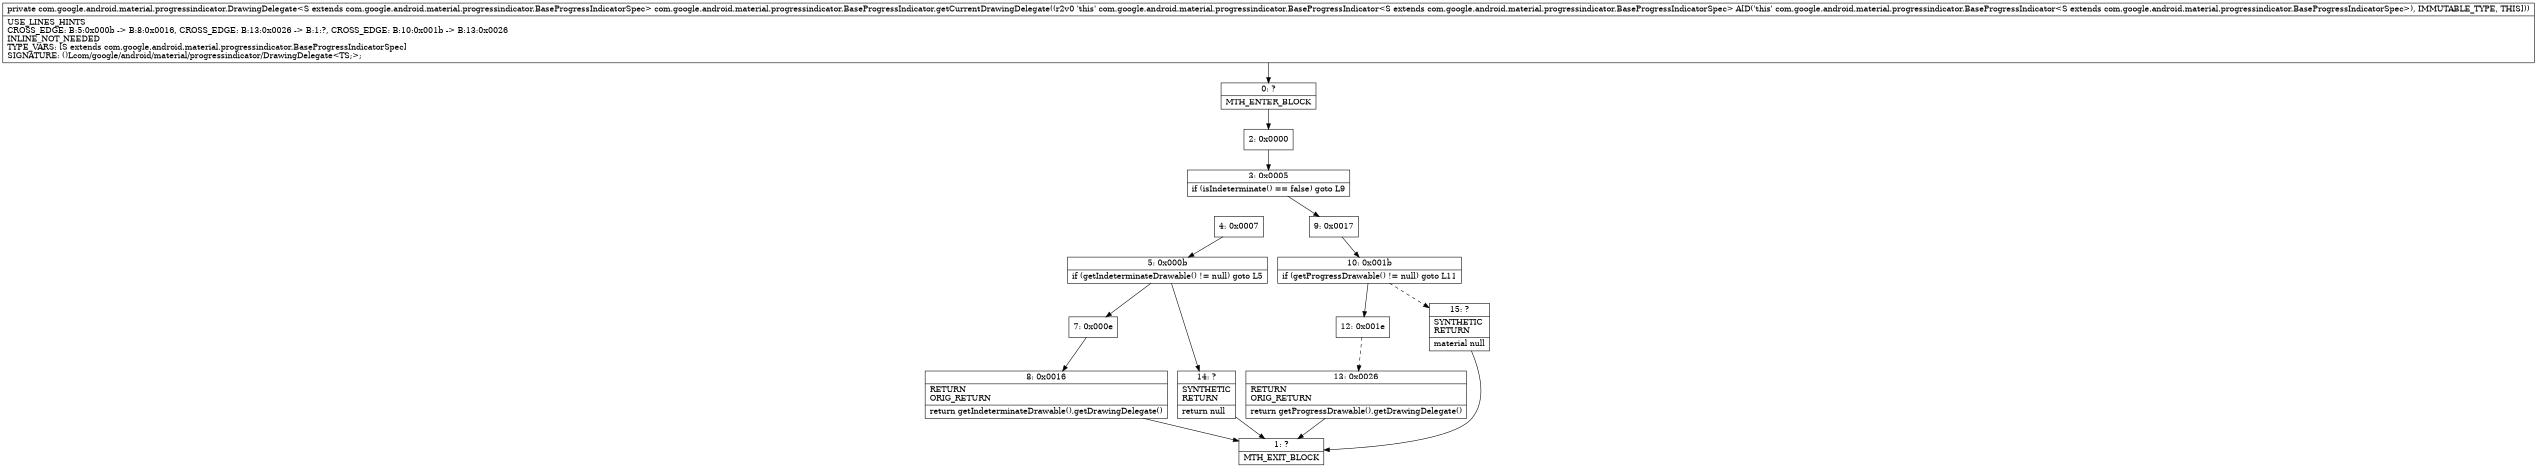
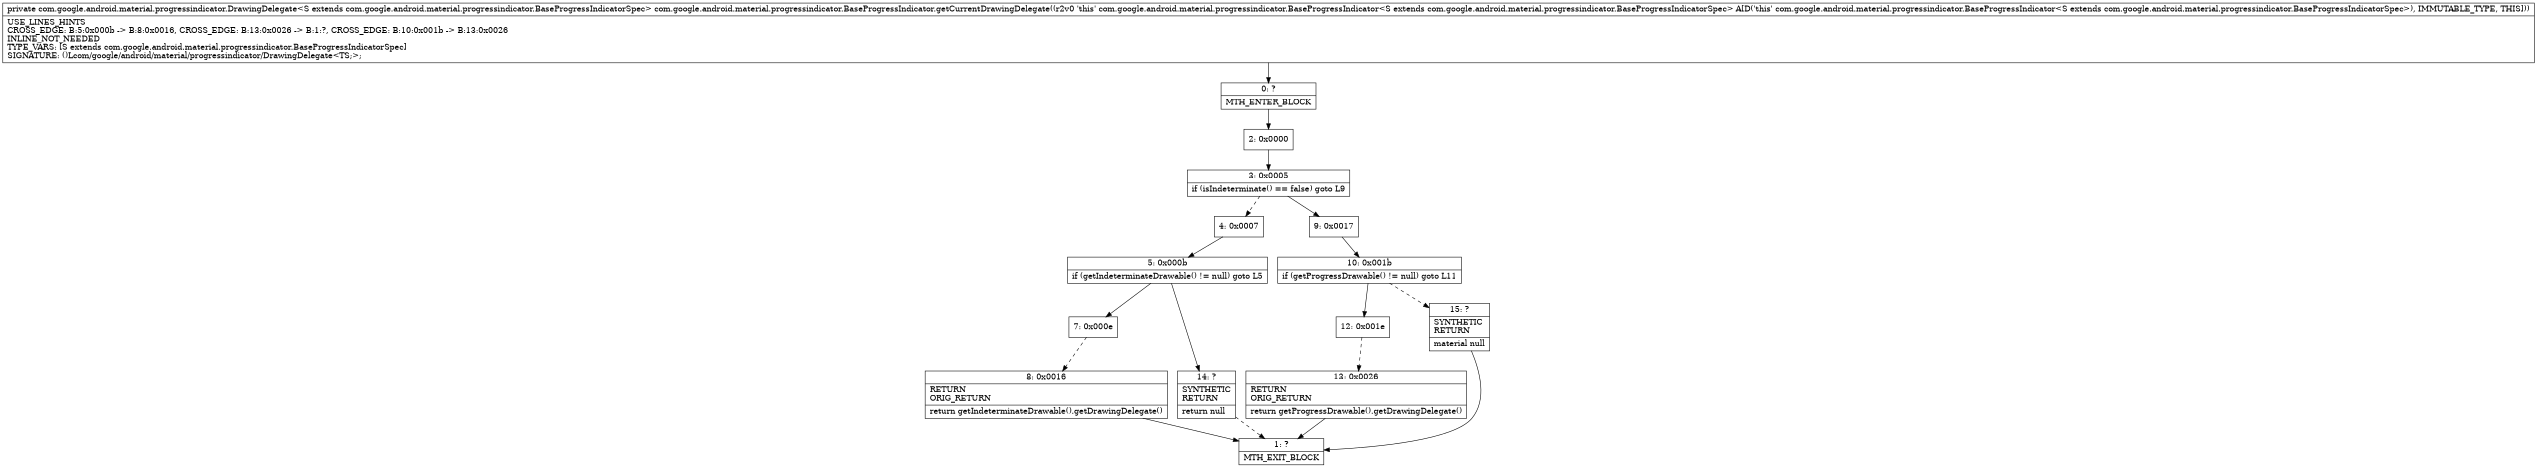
  digraph {
    node [shape=record]
    n1 [label="{0\:\ ?|MTH_ENTER_BLOCK\l}"]
    n2 [label="{2\:\ 0x0000}"]
    n3 [label="{3\:\ 0x0005|if (isIndeterminate() == false) goto L9\l}"]
    n4 [label="{4\:\ 0x0007}"]
    n5 [label="{9\:\ 0x0017}"]
    n6 [label="{5\:\ 0x000b|if (getIndeterminateDrawable() != null) goto L5\l}"]
    n7 [label="{10\:\ 0x001b|if (getProgressDrawable() != null) goto L11\l}"]
    n8 [label="{7\:\ 0x000e}"]
    n9 [label="{14\:\ ?|SYNTHETIC\lRETURN\l|return null\l}"]
    n10 [label="{8\:\ 0x0016|RETURN\lORIG_RETURN\l|return getIndeterminateDrawable().getDrawingDelegate()\l}"]
    n11 [label="{1\:\ ?|MTH_EXIT_BLOCK\l}"]
    n12 [label="{12\:\ 0x001e}"]
    n13 [label="{15\:\ ?|SYNTHETIC\lRETURN\l|material null\l}"]
    n14 [label="{13\:\ 0x0026|RETURN\lORIG_RETURN\l|return getProgressDrawable().getDrawingDelegate()\l}"]
    n15 [label="{private com.google.android.material.progressindicator.DrawingDelegate\<S extends com.google.android.material.progressindicator.BaseProgressIndicatorSpec\> com.google.android.material.progressindicator.BaseProgressIndicator.getCurrentDrawingDelegate((r2v0 'this' com.google.android.material.progressindicator.BaseProgressIndicator\<S extends com.google.android.material.progressindicator.BaseProgressIndicatorSpec\> A[D('this' com.google.android.material.progressindicator.BaseProgressIndicator\<S extends com.google.android.material.progressindicator.BaseProgressIndicatorSpec\>), IMMUTABLE_TYPE, THIS]))  | USE_LINES_HINTS\lCROSS_EDGE: B:5:0x000b \-\> B:8:0x0016, CROSS_EDGE: B:13:0x0026 \-\> B:1:?, CROSS_EDGE: B:10:0x001b \-\> B:13:0x0026\lINLINE_NOT_NEEDED\lTYPE_VARS: [S extends com.google.android.material.progressindicator.BaseProgressIndicatorSpec]\lSIGNATURE: ()Lcom\/google\/android\/material\/progressindicator\/DrawingDelegate\<TS;\>;\l}"]
    n1 -> n2
    n2 -> n3
+   n3 -> n4 [style=dashed]
    n3 -> n5
    n4 -> n6
    n5 -> n7
    n6 -> n8
    n6 -> n9 [style=solid]
    n7 -> n12
    n7 -> n13 [style=dashed]
-   n8 -> n10
-   n9 -> n11
+   n8 -> n10 [style=dashed]
+   n9 -> n11 [style=dashed]
    n10 -> n11
    n12 -> n14 [style=dashed]
    n13 -> n11
    n14 -> n11
    n15 -> n1
  }
